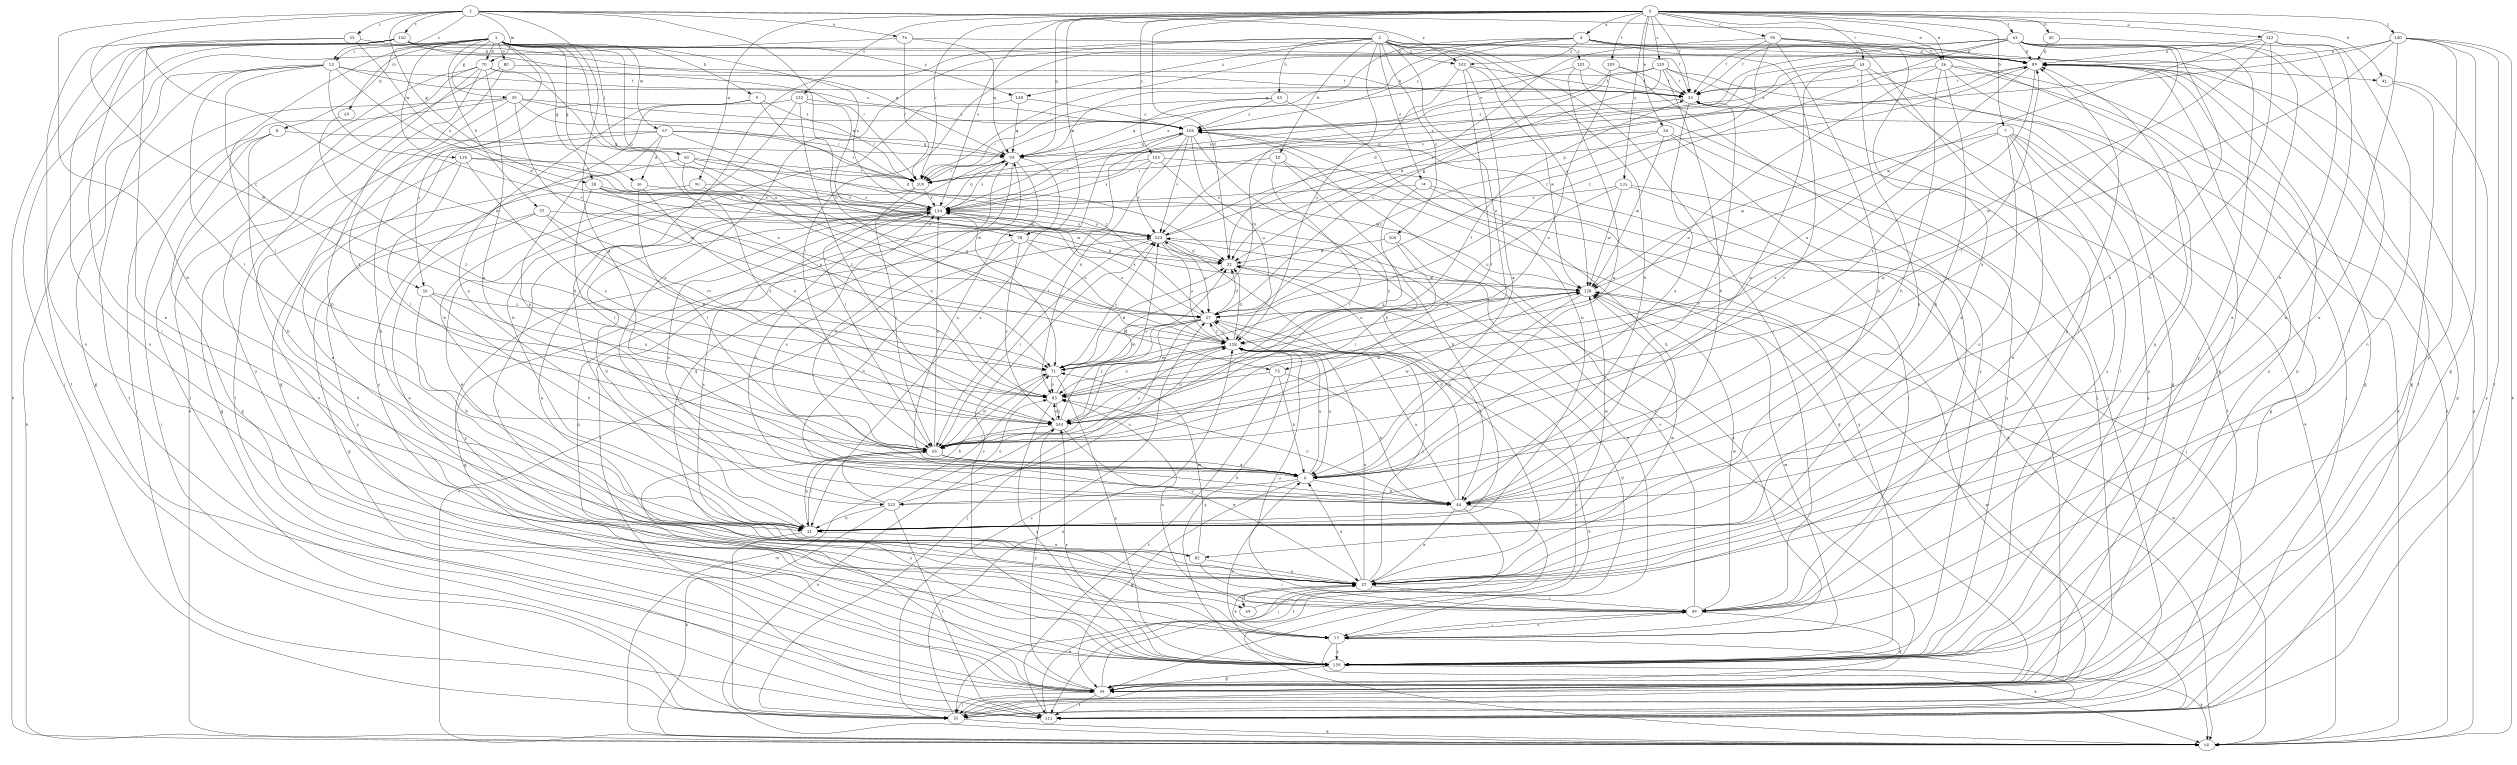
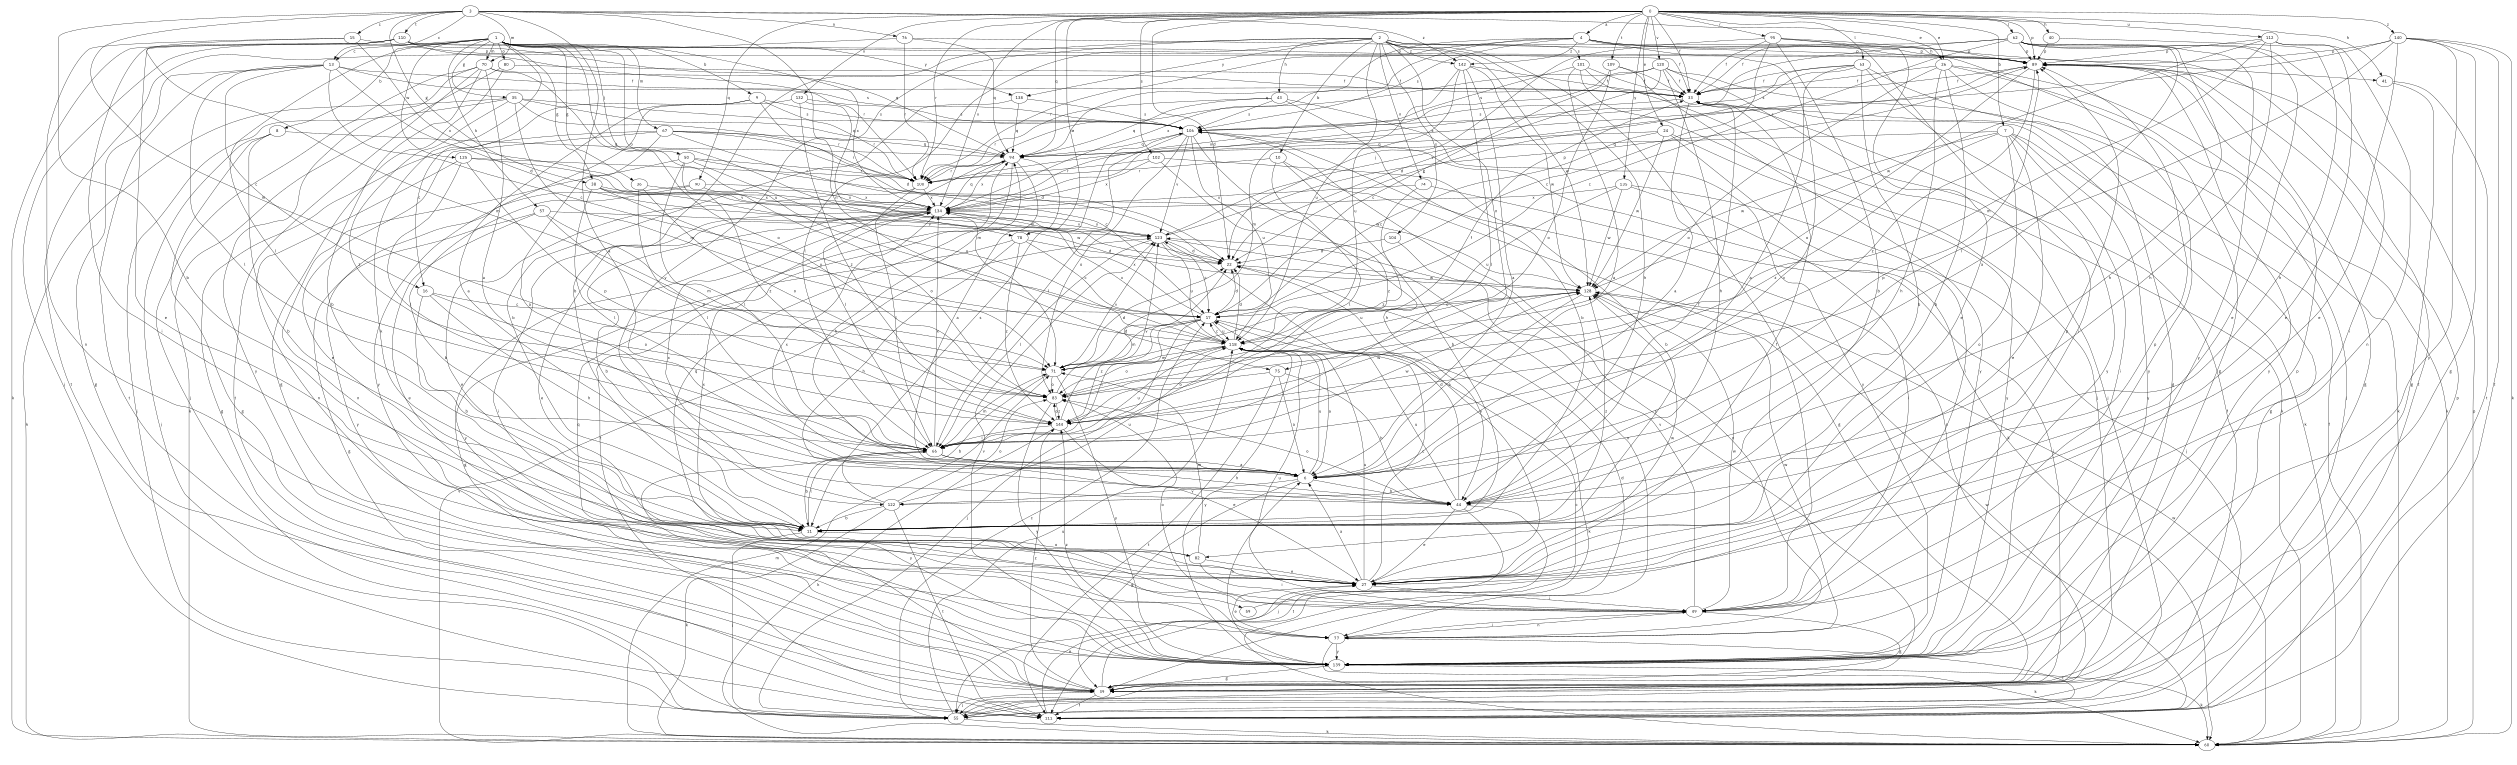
  strict digraph {
    fontname="IBM Plex Sans"
    node [fontname="IBM Plex Sans"]
    edge [fontname="IBM Plex Sans"]
    0
    4
    7
    22
    24
    26
    33
    40
    41
    62
    63
    78
    89
    90
    94
    95
    100
    102
    109
    112
    120
    132
    134
    135
    140
    122
    142
    39
    106
    111
    49
    128
    27
    82
    139
    144
    17
    55
    11
    44
    83
    60
    n43 [label=6]
    123
    66
    71
    77
    118
    1
    8
    9
    13
    35
    36
    38
    50
    57
    59
    67
-   69
    70
    80
    125
    138
    16
    2
    10
    43
    74
    75
    104
    n72 [label=101]
    3
    15
    76
    110
    0 -> 4 [label=a]
    0 -> 7 [label=b]
    0 -> 22 [label=d]
    0 -> 24 [label=e]
    0 -> 26 [label=e]
    0 -> 33 [label=f]
    0 -> 40 [label=h]
    0 -> 41 [label=h]
    0 -> 62 [label=l]
    0 -> 63 [label=l]
    0 -> 78 [label=o]
+   0 -> 89 [label=p]
    0 -> 90 [label=q]
    0 -> 94 [label=q]
    0 -> 95 [label=r]
    0 -> 100 [label=r]
    0 -> 102 [label=s]
    0 -> 109 [label=t]
    0 -> 112 [label=u]
    0 -> 120 [label=v]
    0 -> 132 [label=x]
    0 -> 134 [label=x]
    0 -> 135 [label=y]
    0 -> 140 [label=z]
    4 -> 89 [label=p]
    4 -> 94 [label=q]
    4 -> 100 [label=r]
    4 -> 134 [label=x]
    4 -> 122 [label=v]
    4 -> 142 [label=z]
    4 -> 39 [label=g]
    4 -> 106 [label=s]
    4 -> 111 [label=t]
+   7 -> 94 [label=q]
    7 -> 39 [label=g]
    7 -> 49 [label=i]
    7 -> 128 [label=w]
    7 -> 27 [label=e]
    7 -> 82 [label=o]
    7 -> 139 [label=y]
    7 -> 144 [label=z]
    22 -> 128 [label=w]
    24 -> 94 [label=q]
    24 -> 49 [label=i]
    24 -> 128 [label=w]
    24 -> 139 [label=y]
    24 -> 17 [label=c]
    26 -> 33 [label=f]
    26 -> 139 [label=y]
    26 -> 55 [label=j]
    26 -> 11 [label=b]
    26 -> 44 [label=h]
    26 -> 83 [label=o]
    26 -> 60 [label=k]
    33 -> 106 [label=s]
    33 -> 60 [label=k]
    33 -> n43 [label=a]
    40 -> 89 [label=p]
    40 -> 44 [label=h]
    41 -> 39 [label=g]
-   41 -> 111 [label=y]
+   41 -> 111 [label=t]
    62 -> 33 [label=f]
    62 -> 89 [label=p]
    62 -> 134 [label=x]
    62 -> 49 [label=i]
    62 -> 27 [label=e]
    62 -> 139 [label=y]
    62 -> 17 [label=c]
    62 -> 44 [label=h]
    62 -> n43 [label=a]
-   62 -> 123 [label=v]
    63 -> 22 [label=g]
+   63 -> 33 [label=f]
    63 -> 39 [label=g]
    63 -> 106 [label=s]
    63 -> 139 [label=y]
    63 -> 11 [label=b]
    63 -> n43 [label=a]
    78 -> 22 [label=d]
    78 -> 39 [label=g]
    78 -> 144 [label=z]
    78 -> 17 [label=c]
    78 -> 44 [label=h]
    89 -> 33 [label=f]
    89 -> 39 [label=g]
    89 -> 139 [label=y]
    89 -> 144 [label=z]
    89 -> 83 [label=o]
    89 -> 123 [label=v]
    90 -> 134 [label=x]
    90 -> 139 [label=y]
-   132 -> 11 [label=b]
+   90 -> 11 [label=b]
    90 -> 83 [label=o]
    94 -> 100 [label=r]
    94 -> 134 [label=x]
    94 -> 111 [label=t]
    94 -> 44 [label=h]
    94 -> n43 [label=a]
    94 -> 66 [label=l]
-   95 -> 22 [label=d]
+   95 -> 22 [label=j]
    95 -> 33 [label=f]
    95 -> 89 [label=p]
    95 -> 49 [label=i]
    95 -> 27 [label=e]
    95 -> 17 [label=c]
    95 -> 11 [label=b]
    100 -> 134 [label=x]
    100 -> 27 [label=e]
    100 -> 66 [label=l]
    102 -> 100 [label=r]
    102 -> 134 [label=x]
    102 -> 144 [label=z]
    102 -> 11 [label=b]
-   102 -> 123 [label=v]
    109 -> 33 [label=f]
    109 -> 139 [label=y]
    109 -> 17 [label=c]
    109 -> 83 [label=o]
    112 -> 89 [label=p]
    112 -> 128 [label=w]
    112 -> 27 [label=e]
    112 -> 44 [label=h]
    112 -> 71 [label=m]
    112 -> 77 [label=n]
    120 -> 22 [label=d]
    120 -> 33 [label=f]
    120 -> 100 [label=r]
    120 -> 134 [label=x]
    120 -> 55 [label=j]
    120 -> 44 [label=h]
    120 -> 60 [label=k]
    132 -> 106 [label=s]
    132 -> 139 [label=y]
    132 -> 144 [label=z]
    132 -> 71 [label=m]
    134 -> 94 [label=q]
    134 -> 49 [label=i]
    134 -> 27 [label=e]
    134 -> 139 [label=y]
    134 -> 11 [label=b]
-   134 -> 44 [label=h]
    134 -> 123 [label=v]
    135 -> 134 [label=x]
    135 -> 49 [label=i]
    135 -> 128 [label=w]
    135 -> 55 [label=j]
    135 -> 118 [label=u]
    140 -> 89 [label=p]
    140 -> 100 [label=r]
    140 -> 39 [label=g]
    140 -> 111 [label=t]
    140 -> 27 [label=e]
    140 -> 139 [label=y]
    140 -> 60 [label=k]
    140 -> 66 [label=l]
    122 -> 134 [label=x]
    122 -> 106 [label=s]
    122 -> 111 [label=t]
    122 -> 11 [label=b]
    122 -> 83 [label=o]
    122 -> 60 [label=k]
    122 -> 118 [label=u]
    142 -> 33 [label=f]
    142 -> 128 [label=w]
    142 -> n43 [label=a]
    142 -> 66 [label=l]
    142 -> 71 [label=m]
+   142 -> 118 [label=u]
    39 -> 22 [label=d]
    39 -> 94 [label=q]
    39 -> 106 [label=s]
    39 -> 111 [label=t]
    39 -> 144 [label=z]
    39 -> 17 [label=c]
    39 -> 55 [label=j]
    106 -> 94 [label=q]
    106 -> 44 [label=h]
    106 -> 83 [label=o]
    106 -> 60 [label=k]
    106 -> 123 [label=v]
    106 -> 66 [label=l]
    106 -> 118 [label=u]
    111 -> 89 [label=p]
    111 -> 106 [label=s]
    111 -> 27 [label=e]
    49 -> 39 [label=g]
    49 -> 128 [label=w]
    49 -> 83 [label=o]
    49 -> 123 [label=v]
    49 -> 77 [label=n]
    49 -> 118 [label=u]
    128 -> 17 [label=c]
    128 -> n43 [label=a]
    128 -> 118 [label=u]
-   27 -> 59 [label=f]
+   27 -> 33 [label=f]
    27 -> 89 [label=p]
    27 -> 94 [label=q]
    27 -> 49 [label=i]
    27 -> 128 [label=w]
    27 -> 17 [label=c]
    27 -> n43 [label=a]
    27 -> 123 [label=v]
    27 -> 118 [label=u]
    82 -> 134 [label=x]
    82 -> 49 [label=i]
    82 -> 27 [label=e]
    82 -> 71 [label=m]
    139 -> 89 [label=p]
    139 -> 39 [label=g]
    139 -> 144 [label=z]
    139 -> 60 [label=k]
    139 -> n43 [label=a]
    139 -> 123 [label=v]
    144 -> 128 [label=w]
    144 -> 27 [label=e]
    144 -> 83 [label=o]
    144 -> 60 [label=k]
    144 -> 123 [label=v]
    144 -> 66 [label=l]
    17 -> 22 [label=d]
    17 -> 134 [label=x]
    17 -> 144 [label=z]
    17 -> 55 [label=j]
    17 -> 60 [label=k]
    17 -> 66 [label=l]
    17 -> 71 [label=m]
    17 -> 118 [label=u]
    55 -> 33 [label=f]
    55 -> 128 [label=w]
    55 -> 17 [label=c]
    55 -> 60 [label=k]
    55 -> 118 [label=u]
-   11 -> 128 [label=w]
+   11 -> 128 [label=z]
    11 -> 82 [label=o]
    11 -> 55 [label=j]
    11 -> 66 [label=l]
    44 -> 22 [label=d]
    44 -> 33 [label=f]
    44 -> 111 [label=t]
    44 -> 27 [label=e]
    44 -> 55 [label=j]
    44 -> 83 [label=o]
    44 -> 118 [label=u]
    83 -> 22 [label=d]
    83 -> 139 [label=y]
    83 -> 144 [label=z]
+   60 -> 33 [label=f]
    60 -> 89 [label=p]
    60 -> 128 [label=w]
    60 -> 123 [label=v]
    60 -> 71 [label=m]
    n43 -> 89 [label=p]
    n43 -> 134 [label=x]
    n43 -> 122 [label=v]
    n43 -> 39 [label=g]
    n43 -> 44 [label=h]
    n43 -> 118 [label=u]
    123 -> 22 [label=d]
    123 -> 89 [label=p]
    123 -> 134 [label=x]
    123 -> 17 [label=c]
    123 -> 66 [label=l]
    123 -> 77 [label=n]
    123 -> 118 [label=u]
    66 -> 134 [label=x]
    66 -> 128 [label=w]
    66 -> 139 [label=y]
    66 -> 11 [label=b]
    66 -> 44 [label=h]
    66 -> n43 [label=a]
    66 -> 71 [label=m]
    66 -> 118 [label=u]
    71 -> 22 [label=d]
    71 -> 33 [label=f]
    71 -> 139 [label=y]
    71 -> 11 [label=b]
    71 -> 83 [label=o]
    71 -> 123 [label=v]
    77 -> 111 [label=t]
    77 -> 49 [label=i]
    77 -> 128 [label=w]
    77 -> 27 [label=e]
    77 -> 139 [label=y]
    77 -> 60 [label=k]
    118 -> 22 [label=d]
    118 -> 134 [label=x]
    118 -> 139 [label=y]
    118 -> 17 [label=c]
    118 -> 83 [label=o]
    118 -> n43 [label=a]
    118 -> 71 [label=m]
    1 -> 78 [label=o]
    1 -> 134 [label=x]
    1 -> 55 [label=j]
    1 -> 66 [label=l]
    1 -> 118 [label=u]
    1 -> 8 [label=b]
    1 -> 9 [label=b]
    1 -> 13 [label=c]
    1 -> 35 [label=g]
    1 -> 36 [label=g]
    1 -> 38 [label=g]
    1 -> 50 [label=j]
    1 -> 57 [label=k]
    1 -> 59 [label=k]
    1 -> 67 [label=m]
-   1 -> 69 [label=m]
    1 -> 70 [label=m]
    1 -> 80 [label=o]
    1 -> 125 [label=w]
    1 -> 138 [label=y]
    8 -> 94 [label=q]
    8 -> 39 [label=g]
    8 -> 55 [label=j]
    8 -> 11 [label=b]
    9 -> 22 [label=d]
    9 -> 100 [label=r]
+   9 -> 106 [label=s]
    9 -> n43 [label=a]
    9 -> 16 [label=c]
    13 -> 22 [label=d]
    13 -> 33 [label=f]
    13 -> 39 [label=g]
    13 -> 106 [label=s]
    13 -> 111 [label=t]
    13 -> 17 [label=c]
    13 -> 66 [label=l]
    13 -> 16 [label=c]
    35 -> 94 [label=q]
    35 -> 100 [label=r]
    35 -> 106 [label=s]
    35 -> 144 [label=z]
    35 -> 55 [label=j]
    35 -> 60 [label=k]
    35 -> 71 [label=m]
    36 -> 134 [label=x]
    36 -> 83 [label=o]
    36 -> 66 [label=l]
    38 -> 22 [label=d]
    38 -> 134 [label=x]
    38 -> 128 [label=w]
    38 -> 66 [label=l]
    38 -> 118 [label=u]
    50 -> 100 [label=r]
    50 -> 128 [label=w]
    50 -> 144 [label=z]
    50 -> 77 [label=n]
    50 -> 118 [label=u]
    57 -> 39 [label=g]
    57 -> 27 [label=e]
    57 -> 83 [label=o]
    57 -> 123 [label=v]
    57 -> 71 [label=m]
    59 -> 89 [label=p]
-   67 -> 36 [label=d]
+   67 -> 22 [label=d]
    67 -> 94 [label=q]
    67 -> 100 [label=r]
    67 -> 39 [label=g]
    67 -> 27 [label=e]
    67 -> 17 [label=c]
    67 -> n43 [label=a]
-   69 -> 144 [label=z]
    70 -> 33 [label=f]
    70 -> 111 [label=t]
    70 -> 139 [label=y]
    70 -> 55 [label=j]
    70 -> 11 [label=b]
    70 -> 83 [label=o]
    70 -> n43 [label=a]
-   80 -> 33 [label=h]
+   80 -> 33 [label=f]
    80 -> 39 [label=g]
    80 -> 60 [label=k]
    125 -> 100 [label=r]
-   125 -> 144 [label=z]
+   125 -> 144 [label=p]
    125 -> 123 [label=v]
    125 -> 66 [label=l]
    125 -> 77 [label=n]
    138 -> 94 [label=q]
    138 -> 106 [label=s]
    138 -> 11 [label=b]
    16 -> 17 [label=c]
    16 -> 11 [label=b]
    16 -> 44 [label=h]
    16 -> 83 [label=o]
    2 -> 41 [label=h]
    2 -> 122 [label=v]
    2 -> 142 [label=z]
    2 -> 49 [label=i]
-   2 -> 128 [label=y]
+   2 -> 128 [label=w]
    2 -> 11 [label=b]
    2 -> 44 [label=h]
    2 -> 66 [label=l]
    2 -> 118 [label=u]
    2 -> 138 [label=y]
    2 -> 10 [label=b]
    2 -> 43 [label=h]
    2 -> 74 [label=n]
    2 -> 75 [label=n]
    2 -> 104 [label=s]
    2 -> n72 [label=s]
    10 -> 100 [label=r]
    10 -> 39 [label=g]
    10 -> 11 [label=b]
    10 -> 66 [label=l]
    43 -> 94 [label=q]
    43 -> 100 [label=r]
    43 -> 106 [label=s]
-   74 -> 139 [label=y]
+   43 -> 139 [label=y]
    43 -> 11 [label=b]
    74 -> 134 [label=x]
    74 -> 144 [label=z]
    74 -> 55 [label=j]
    75 -> 111 [label=t]
    75 -> 44 [label=h]
    75 -> 83 [label=o]
    75 -> n43 [label=a]
    104 -> 22 [label=d]
-   104 -> 66 [label=l]
+   50 -> 66 [label=l]
    104 -> 77 [label=n]
    n72 -> 33 [label=f]
    n72 -> 106 [label=s]
    n72 -> 55 [label=j]
+   n72 -> 60 [label=k]
    n72 -> n43 [label=a]
    3 -> 26 [label=e]
    3 -> 142 [label=z]
    3 -> 11 [label=b]
    3 -> n43 [label=a]
    3 -> 71 [label=m]
    3 -> 13 [label=c]
    3 -> 38 [label=g]
    3 -> 70 [label=m]
    3 -> 75 [label=n]
    3 -> 15 [label=c]
    3 -> 76 [label=n]
    3 -> 110 [label=t]
    15 -> 89 [label=p]
    15 -> 134 [label=x]
    15 -> 71 [label=m]
    15 -> 77 [label=n]
    76 -> 89 [label=p]
    76 -> 94 [label=q]
    76 -> 100 [label=r]
    76 -> 111 [label=t]
    110 -> 33 [label=f]
    110 -> 89 [label=p]
    110 -> 94 [label=q]
    110 -> 100 [label=r]
    110 -> 49 [label=i]
    110 -> 27 [label=e]
    110 -> 60 [label=k]
-   110 -> 77 [label=n]
  }
